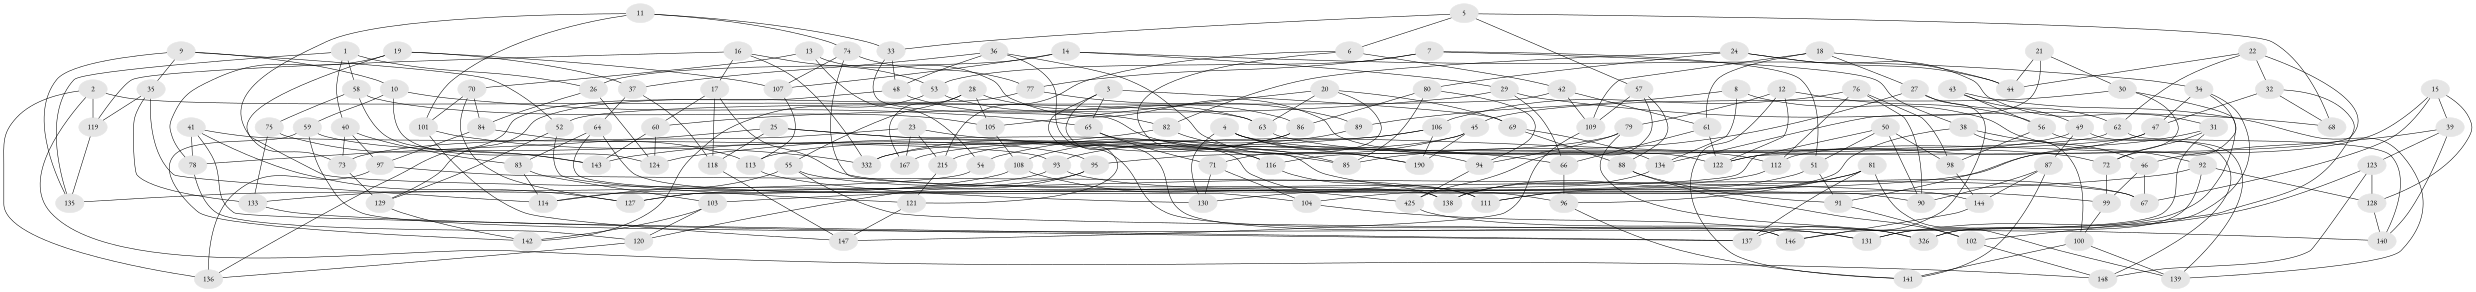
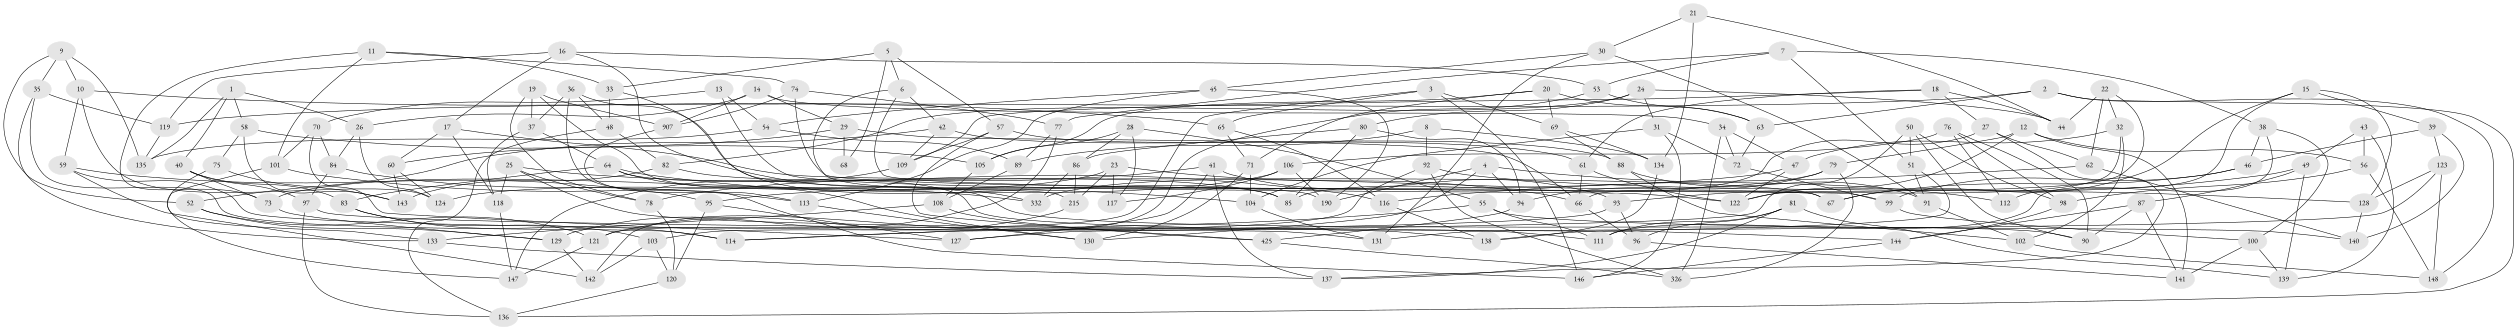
  graph {
    fontname="EB Garamond"
    node [color=gray90 fontname="EB Garamond" style=filled]
    edge [fontname="EB Garamond"]
    1
    26
    40
    58
    135
    124
    84
    73
    83
    97
    105
    75
    143
    2
    63
    119
    136
    n18 [label=148]
    72
    3
    65
    69
    121
    146
    71
    116
    134
    88
    147
    4
    94
    n32 [label=190]
    112
    130
    n35 [label=425]
    5
    6
    33
    57
    68
    42
    67
    n43 [label=215]
    85
    48
    109
    52
    61
    7
    38
    51
    53
    77
    111
    46
    100
    91
    138
    142
    89
    129
    8
    92
    13
    54
    70
    122
    108
    128
    n70 [label=326]
    103
    9
    10
    35
    59
    114
    133
    131
    95
    11
    74
    101
-   107
+   107 [label=907]
    99
    n85 [label=332]
    12
    56
    79
    141
    98
    127
    14
    29
    34
    60
    66
    47
    113
    15
    39
    123
    140
    16
    17
    118
    18
    27
    44
    62
    137
    19
    37
    78
    90
    64
    120
    20
    104
    21
    30
    45
    22
    32
    102
    23
-   117 [label=167]
+   117
    96
    24
    31
    80
    82
    86
    25
    28
    55
    36
    139
    144
    41
    93
    43
    49
    87
    50
    76
    106
    81
    1 -- 26
    1 -- 40
    1 -- 58
    1 -- 135
    26 -- 124
    26 -- 84
    40 -- 73
    40 -- 83
    40 -- 97
    58 -- 105
    58 -- 75
    58 -- 143
    84 -- 97
    84 -- 113
    73 -- 129
    83 -- 103
    83 -- 114
    97 -- 136
    97 -- 144
    105 -- 108
    75 -- 143
    75 -- 133
    2 -- 63
    2 -- 119
    2 -- 136
    2 -- n18
    63 -- 72
    119 -- 135
    72 -- 99
    3 -- 65
    3 -- 69
    3 -- 121
    3 -- 146
    65 -- 71
    65 -- 116
    69 -- 134
    69 -- 88
    121 -- 147
    71 -- 130
    71 -- 104
    116 -- 138
    134 -- 138
    88 -- 91
    88 -- 102
    4 -- 94
    4 -- n32
    4 -- 112
    4 -- 130
    94 -- n35
-   112 -- 130
+   64 -- 130
    n35 -- n70
    5 -- 6
    5 -- 33
    5 -- 57
    5 -- 68
    6 -- 42
    6 -- 67
    6 -- n43
    33 -- 85
    33 -- 48
    57 -- 88
    57 -- n35
    57 -- 109
    42 -- 109
    42 -- 52
    42 -- 61
    n43 -- 121
    48 -- 136
    48 -- 82
    109 -- 147
    52 -- 121
    52 -- 129
    61 -- 122
    61 -- 66
    7 -- 38
    7 -- 51
    7 -- 53
    7 -- 77
    38 -- 111
    38 -- 46
    38 -- 100
    51 -- 91
    51 -- 138
    53 -- 63
    53 -- 142
    77 -- 89
    77 -- 129
    46 -- 67
    46 -- 99
    100 -- 141
    100 -- 139
    91 -- 102
    89 -- 108
    129 -- 142
    8 -- 134
    8 -- 89
    8 -- 92
    92 -- 128
    92 -- n70
    92 -- 103
    13 -- 54
    13 -- 70
    13 -- 122
    54 -- 135
+   54 -- 89
    70 -- 84
    70 -- 101
    70 -- 127
    108 -- n35
    108 -- 133
    128 -- 140
    103 -- 142
    103 -- 120
    9 -- 135
    9 -- 52
    9 -- 10
    9 -- 35
    10 -- 124
    10 -- 65
    10 -- 59
    35 -- 119
    35 -- 114
    35 -- 133
    59 -- 142
    59 -- 131
    59 -- 95
    133 -- 137
    95 -- 127
    95 -- 120
    11 -- 73
    11 -- 33
    11 -- 74
    11 -- 101
    74 -- 77
    74 -- 107
    74 -- 99
    101 -- 147
    101 -- n85
    107 -- 113
    99 -- 100
    12 -- 122
    12 -- 56
    12 -- 79
    12 -- 141
    56 -- n18
    56 -- 98
    79 -- 94
    79 -- n70
    79 -- n85
    98 -- 144
    14 -- 26
    14 -- 107
    14 -- 29
    14 -- 34
    29 -- 68
    29 -- 60
    29 -- 66
    34 -- 72
    34 -- n70
    34 -- 47
    60 -- 124
    60 -- 143
    66 -- 96
    47 -- 122
    47 -- 95
    113 -- 130
    15 -- 112
    15 -- 67
    15 -- 128
    15 -- 39
    39 -- 46
    39 -- 123
    39 -- 140
    123 -- n18
    123 -- 128
    123 -- 131
    16 -- 119
    16 -- 53
    16 -- n85
    16 -- 17
    17 -- 67
    17 -- 60
    17 -- 118
    118 -- 147
    18 -- 109
    18 -- 61
    18 -- 27
    18 -- 44
    27 -- 85
    27 -- 62
    27 -- 137
    62 -- 116
    62 -- 140
    19 -- 107
    19 -- 37
    19 -- 78
    19 -- 90
    37 -- 118
    37 -- 64
    78 -- 120
    64 -- 83
    64 -- 138
    64 -- 104
    120 -- 136
    20 -- 105
    20 -- 63
    20 -- 69
    20 -- 71
    104 -- 131
    21 -- 134
    21 -- 44
    21 -- 30
    30 -- 91
    30 -- 131
    30 -- 45
    45 -- n32
    45 -- 54
    45 -- 113
    22 -- 122
    22 -- 44
    22 -- 62
    22 -- 32
-   32 -- 68
+   32 -- 66
    32 -- 47
    32 -- 102
    102 -- n18
    23 -- 73
    23 -- n43
    23 -- 66
    23 -- 117
    96 -- 141
    24 -- 44
    24 -- 31
    24 -- 80
    24 -- 82
    31 -- 72
    31 -- 146
    31 -- 104
    80 -- 94
    80 -- 85
    80 -- 86
    82 -- 143
    82 -- 85
    86 -- n43
    86 -- n85
    25 -- 116
    25 -- 111
    25 -- 118
    25 -- 78
    28 -- 105
    28 -- 117
    28 -- 86
    28 -- 55
    55 -- 111
    55 -- 114
    55 -- 140
    36 -- 146
    36 -- n32
    36 -- 48
    36 -- 37
    144 -- 146
    41 -- 127
    41 -- 137
    41 -- 78
    41 -- 93
    93 -- 114
    93 -- 96
    43 -- 56
    43 -- 139
    43 -- 49
    49 -- 139
    49 -- 93
    49 -- 87
    87 -- 141
    87 -- 90
    87 -- 144
    50 -- 51
    50 -- 98
    50 -- 127
    50 -- 90
    76 -- 112
    76 -- 98
    76 -- 90
    76 -- 106
    106 -- 124
    106 -- n32
    106 -- 117
    81 -- 111
    81 -- 137
    81 -- 96
    81 -- 139
  }
